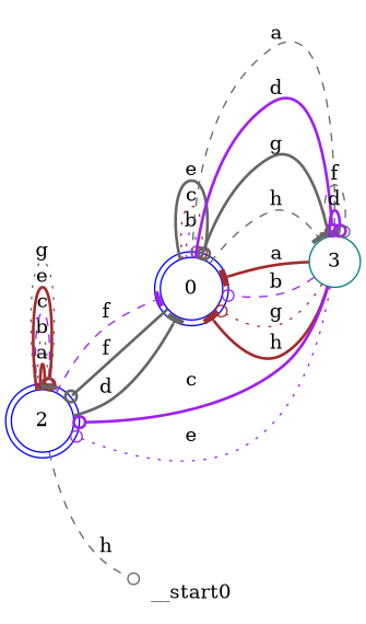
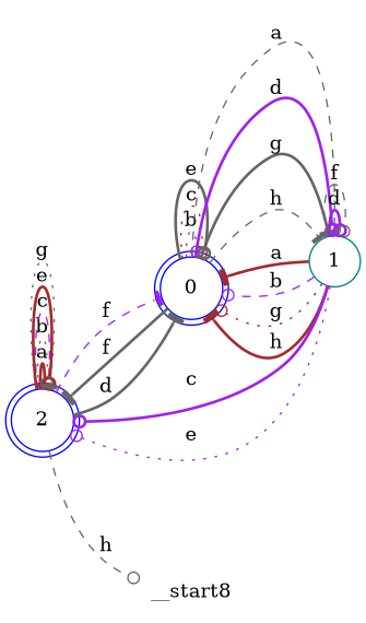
  digraph {
    rankdir=LR
    node [color=blue shape=doublecircle fillcolor=white style="rounded,filled"]
    edge [arrowhead=odot color=gray40 style=bold]
-   __start0 [shape=none fillcolor="" style=""]
+   __start0 [shape=none label=__start8 fillcolor="" style=""]
    n2 [label=0]
-   n3 [color=teal label=3 shape=circle style=filled]
+   n3 [color=teal label=1 shape=circle style=filled]
    n4 [label=2]
    n2 -> n2 [color=purple label=b style=dotted]
    n2 -> n2 [color=brown label=c style=dotted]
    n2 -> n2 [label=e]
    n2 -> n3 [label=a style=dashed]
    n2 -> n3 [color=purple label=d]
    n2 -> n3 [arrowhead=tee label=g]
    n2 -> n3 [arrowhead=tee label=h style=dashed]
-   n2 -> n4 [label=f]
+   n2 -> n4 [arrowhead=tee label=f]
    n3 -> n2 [arrowhead=tee color=brown label=a]
    n3 -> n2 [color=purple label=b style=dashed]
    n3 -> n2 [color=brown label=g style=dotted]
    n3 -> n2 [arrowhead=tee color=brown label=h]
    n3 -> n3 [color=purple label=d]
    n3 -> n3 [label=f style=dashed]
    n3 -> n4 [color=purple label=c]
    n3 -> n4 [color=purple label=e style=dotted]
    n4 -> __start0 [label=h style=dashed]
    n4 -> n2 [arrowhead=tee label=d]
    n4 -> n2 [arrowhead=tee color=purple label=f style=dashed]
    n4 -> n4 [arrowhead=tee color=brown label=a]
    n4 -> n4 [label=b style=dotted]
    n4 -> n4 [color=purple label=c style=dashed]
    n4 -> n4 [color=brown label=e]
    n4 -> n4 [arrowhead=tee label=g style=dotted]
  }
